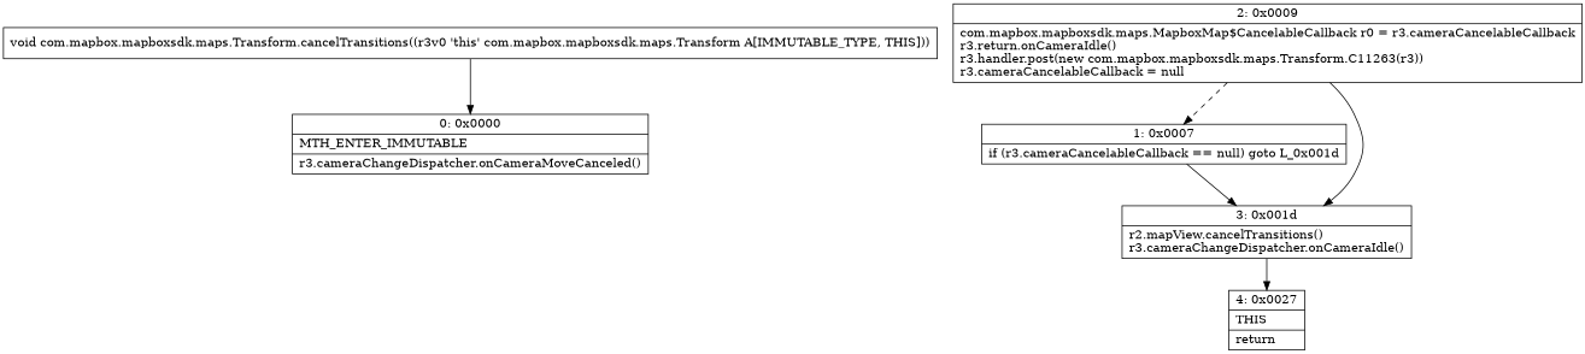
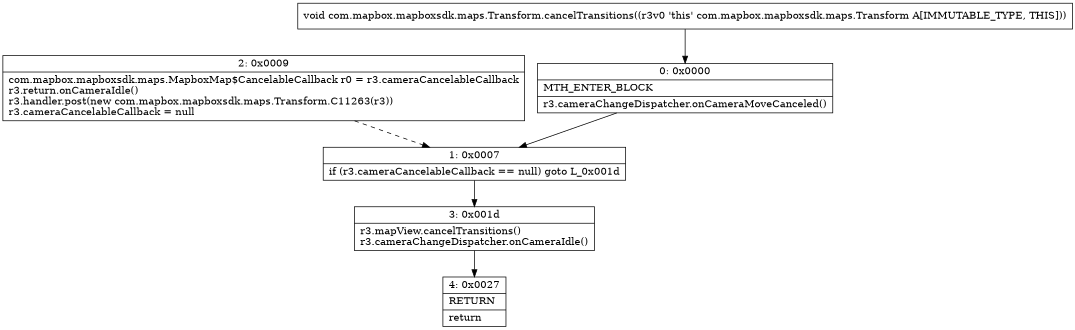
  digraph {
    node [shape=record]
-   n1 [label="{0\:\ 0x0000|MTH_ENTER_IMMUTABLE\l|r3.cameraChangeDispatcher.onCameraMoveCanceled()\l}"]
+   n1 [label="{0\:\ 0x0000|MTH_ENTER_BLOCK\l|r3.cameraChangeDispatcher.onCameraMoveCanceled()\l}"]
    n2 [label="{1\:\ 0x0007|if (r3.cameraCancelableCallback == null) goto L_0x001d\l}"]
-   n3 [label="{3\:\ 0x001d|r2.mapView.cancelTransitions()\lr3.cameraChangeDispatcher.onCameraIdle()\l}"]
+   n3 [label="{3\:\ 0x001d|r3.mapView.cancelTransitions()\lr3.cameraChangeDispatcher.onCameraIdle()\l}"]
    n4 [label="{2\:\ 0x0009|com.mapbox.mapboxsdk.maps.MapboxMap$CancelableCallback r0 = r3.cameraCancelableCallback\lr3.return.onCameraIdle()\lr3.handler.post(new com.mapbox.mapboxsdk.maps.Transform.C11263(r3))\lr3.cameraCancelableCallback = null\l}"]
-   n5 [label="{4\:\ 0x0027|THIS\l|return\l}"]
+   n5 [label="{4\:\ 0x0027|RETURN\l|return\l}"]
    n6 [label="{void com.mapbox.mapboxsdk.maps.Transform.cancelTransitions((r3v0 'this' com.mapbox.mapboxsdk.maps.Transform A[IMMUTABLE_TYPE, THIS])) }"]
+   n1 -> n2
    n2 -> n3
    n3 -> n5
    n4 -> n2 [style=dashed]
-   n4 -> n3
    n6 -> n1
  }
